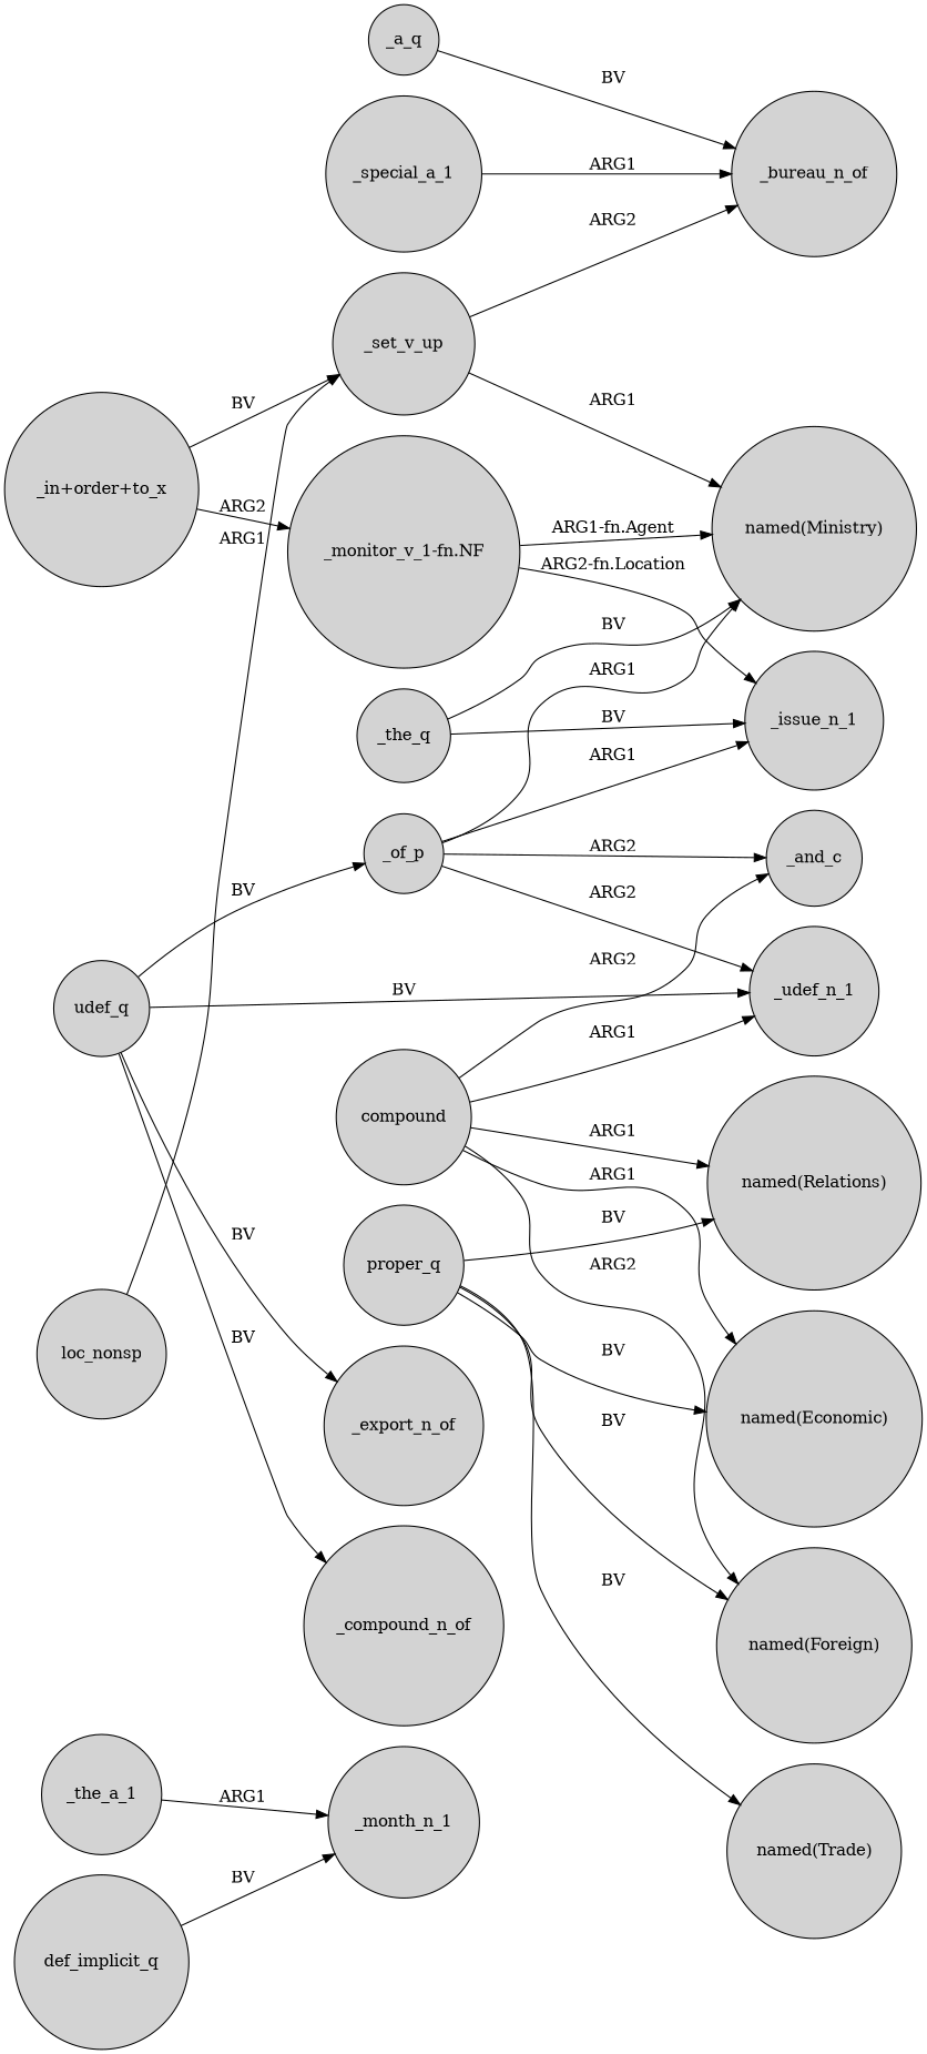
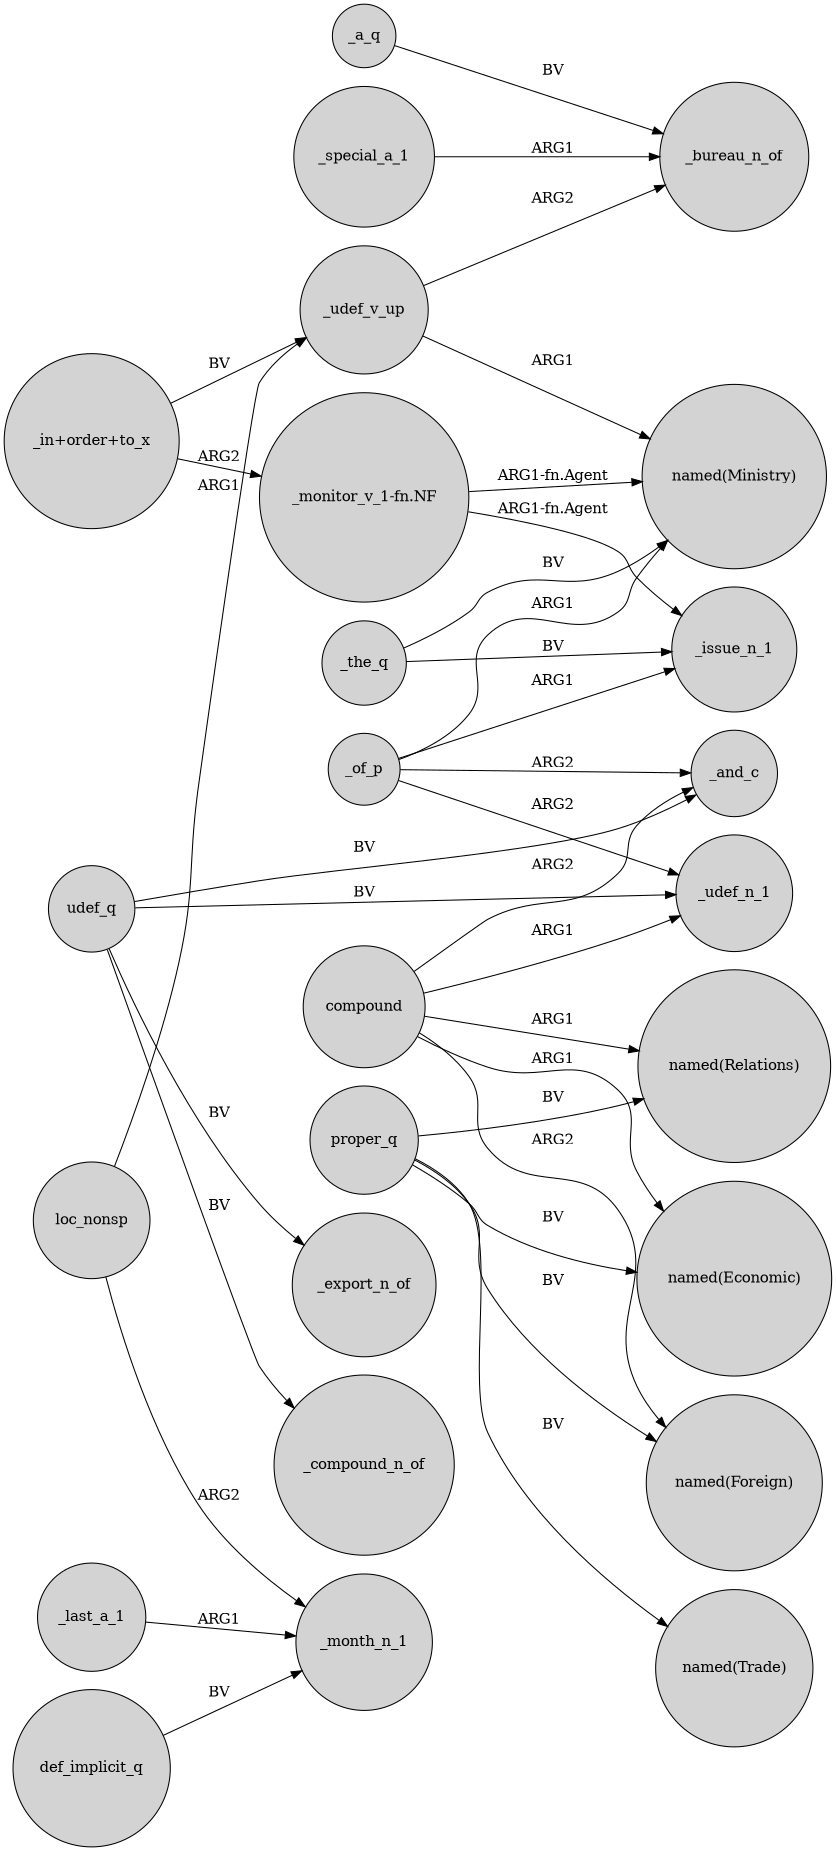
  digraph {
    rankdir=LR
    node [shape=circle style=filled]
-   _set_v_up
+   _set_v_up [label=_udef_v_up]
    _bureau_n_of
    "named(Ministry)"
    def_implicit_q
    _month_n_1
    compound
    "named(Foreign)"
    "named(Economic)"
    _and_c
    "named(Relations)"
    n11 [label=_udef_n_1]
    _special_a_1
    proper_q
    "named(Trade)"
    "_monitor_v_1-fn.NF"
    _issue_n_1
    _of_p
    _the_q
    "_in+order+to_x"
    loc_nonsp
    _a_q
    udef_q
    _export_n_of
    n24 [label=_compound_n_of]
-   _last_a_1 [label=_the_a_1]
+   _last_a_1
    _set_v_up -> _bureau_n_of [label=ARG2]
    _set_v_up -> "named(Ministry)" [label=ARG1]
    def_implicit_q -> _month_n_1 [label=BV]
    compound -> "named(Foreign)" [label=ARG2]
    compound -> "named(Economic)" [label=ARG1]
    compound -> _and_c [label=ARG2]
    compound -> "named(Relations)" [label=ARG1]
    compound -> n11 [label=ARG1]
    _special_a_1 -> _bureau_n_of [label=ARG1]
    proper_q -> "named(Foreign)" [label=BV]
    proper_q -> "named(Economic)" [label=BV]
    proper_q -> "named(Relations)" [label=BV]
    proper_q -> "named(Trade)" [label=BV]
    "_monitor_v_1-fn.NF" -> "named(Ministry)" [label="ARG1-fn.Agent"]
-   "_monitor_v_1-fn.NF" -> _issue_n_1 [label="ARG2-fn.Location"]
+   "_monitor_v_1-fn.NF" -> _issue_n_1 [label="ARG1-fn.Agent"]
    _of_p -> "named(Ministry)" [label=ARG1]
    _of_p -> _and_c [label=ARG2]
    _of_p -> n11 [label=ARG2]
    _of_p -> _issue_n_1 [label=ARG1]
    _the_q -> "named(Ministry)" [label=BV]
    _the_q -> _issue_n_1 [label=BV]
    "_in+order+to_x" -> _set_v_up [label=BV]
    "_in+order+to_x" -> "_monitor_v_1-fn.NF" [label=ARG2]
    loc_nonsp -> _set_v_up [label=ARG1]
+   loc_nonsp -> _month_n_1 [label=ARG2]
    _a_q -> _bureau_n_of [label=BV]
-   udef_q -> _of_p [label=BV]
+   udef_q -> _and_c [label=BV]
    udef_q -> n11 [label=BV]
    udef_q -> _export_n_of [label=BV]
    udef_q -> n24 [label=BV]
    _last_a_1 -> _month_n_1 [label=ARG1]
  }
